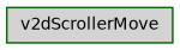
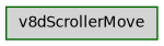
  digraph {
    rankdir=LR
-   n1 [color=darkgreen fillcolor=lightgrey fontname=Helvetica fontsize=10 height=0.2 label=v2dScrollerMove shape=record style=filled width=0.4]
+   n1 [color=darkgreen fillcolor=lightgrey fontname=Helvetica fontsize=10 height=0.2 label=v8dScrollerMove shape=record style=filled width=0.4]
  }
